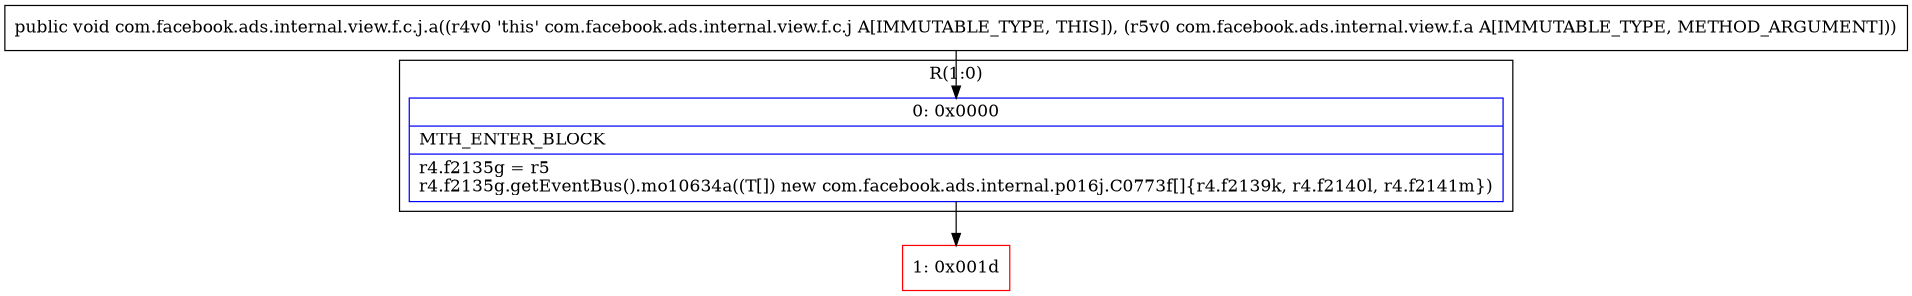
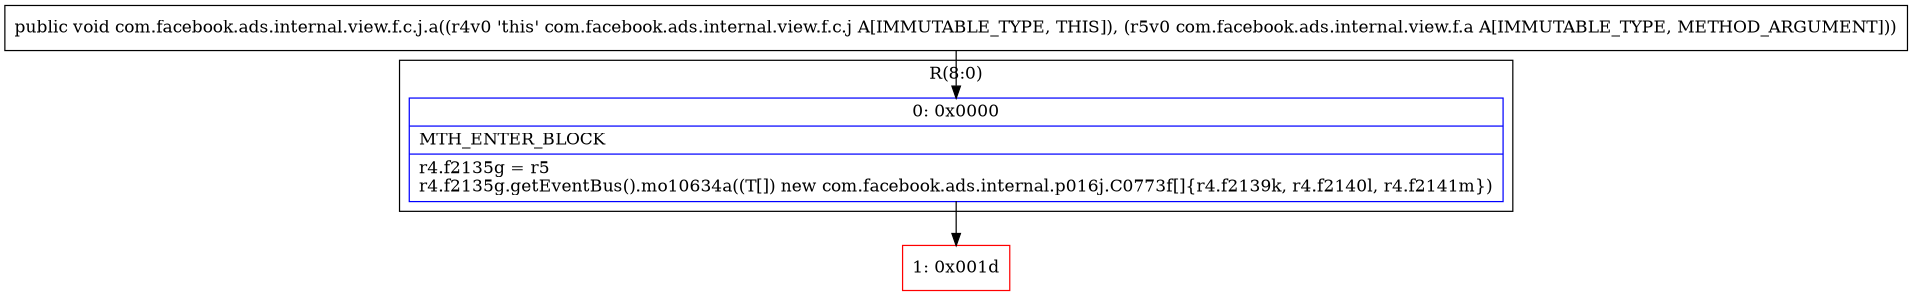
  digraph {
    node [shape=record]
    n1 [color=blue label="{0\:\ 0x0000|MTH_ENTER_BLOCK\l|r4.f2135g = r5\lr4.f2135g.getEventBus().mo10634a((T[]) new com.facebook.ads.internal.p016j.C0773f[]\{r4.f2139k, r4.f2140l, r4.f2141m\})\l}"]
    n2 [color=red label="{1\:\ 0x001d}"]
    n3 [label="{public void com.facebook.ads.internal.view.f.c.j.a((r4v0 'this' com.facebook.ads.internal.view.f.c.j A[IMMUTABLE_TYPE, THIS]), (r5v0 com.facebook.ads.internal.view.f.a A[IMMUTABLE_TYPE, METHOD_ARGUMENT])) }"]
    subgraph cluster_1 {
-     label="R(1:0)"
+     label="R(8:0)"
      n1
    }
    n1 -> n2
    n3 -> n1
  }
